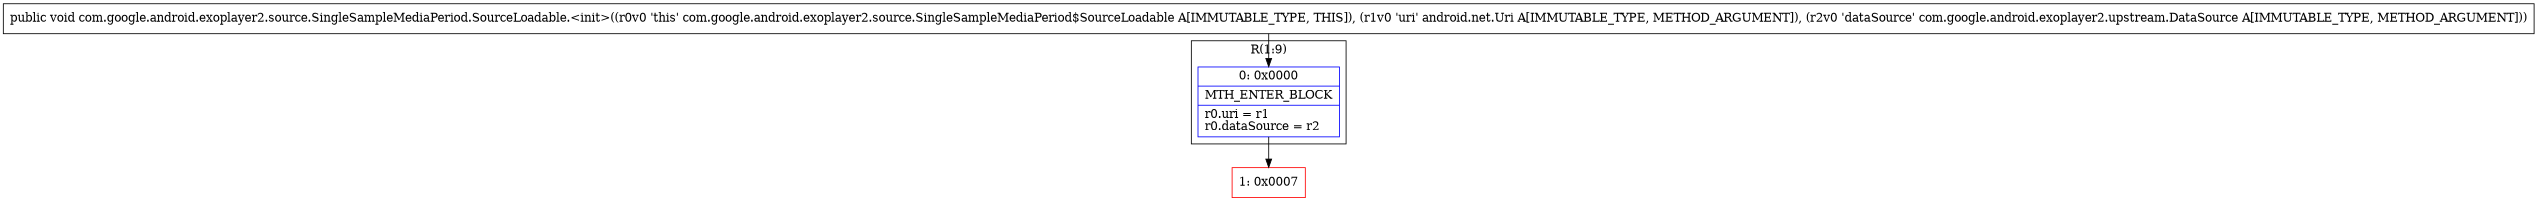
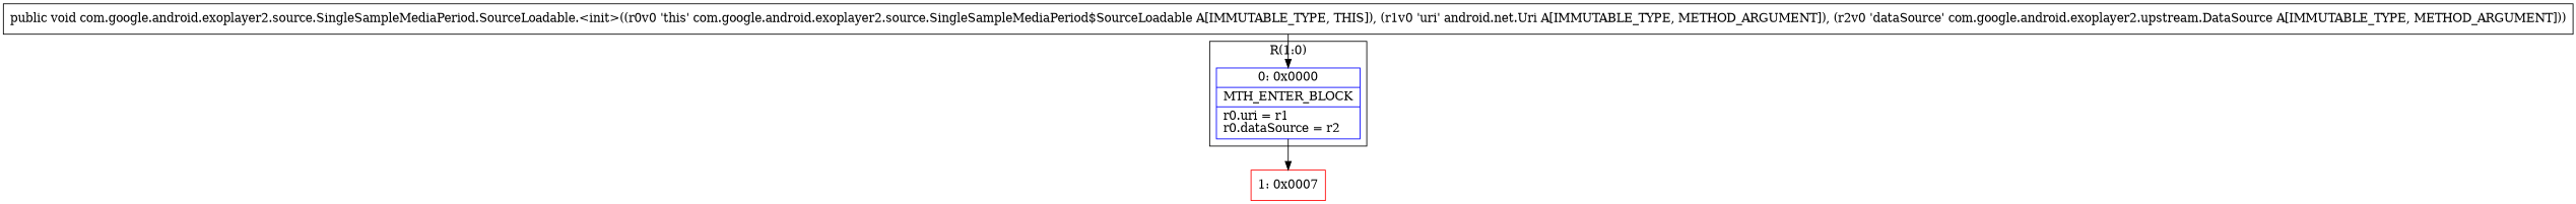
  digraph {
    node [shape=record]
    n1 [color=blue label="{0\:\ 0x0000|MTH_ENTER_BLOCK\l|r0.uri = r1\lr0.dataSource = r2\l}"]
    n2 [color=red label="{1\:\ 0x0007}"]
    n3 [label="{public void com.google.android.exoplayer2.source.SingleSampleMediaPeriod.SourceLoadable.\<init\>((r0v0 'this' com.google.android.exoplayer2.source.SingleSampleMediaPeriod$SourceLoadable A[IMMUTABLE_TYPE, THIS]), (r1v0 'uri' android.net.Uri A[IMMUTABLE_TYPE, METHOD_ARGUMENT]), (r2v0 'dataSource' com.google.android.exoplayer2.upstream.DataSource A[IMMUTABLE_TYPE, METHOD_ARGUMENT])) }"]
    subgraph cluster_1 {
-     label="R(1:9)"
+     label="R(1:0)"
      n1
    }
    n1 -> n2
    n3 -> n1
  }
